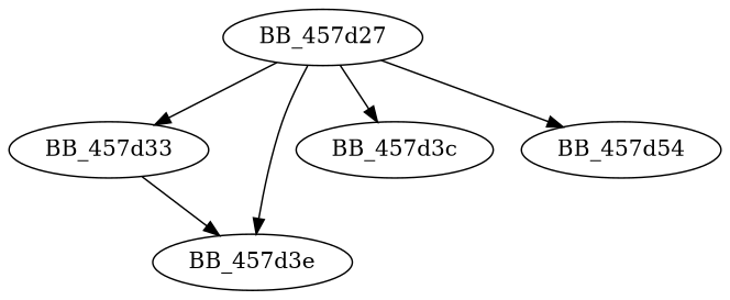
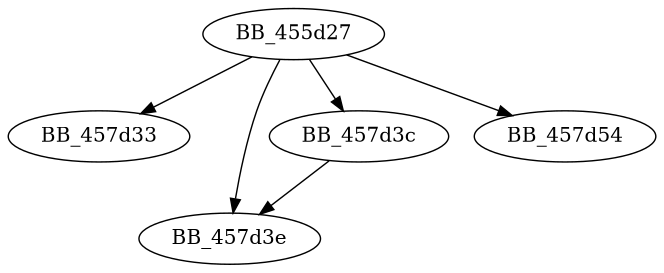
  digraph {
-   BB_457d27
+   BB_457d27 [label=BB_455d27]
    BB_457d33
    BB_457d3e
    BB_457d3c
    BB_457d54
    BB_457d27 -> BB_457d33
    BB_457d27 -> BB_457d3e
    BB_457d27 -> BB_457d3c
    BB_457d27 -> BB_457d54
-   BB_457d33 -> BB_457d3e
+   BB_457d3c -> BB_457d3e
  }
